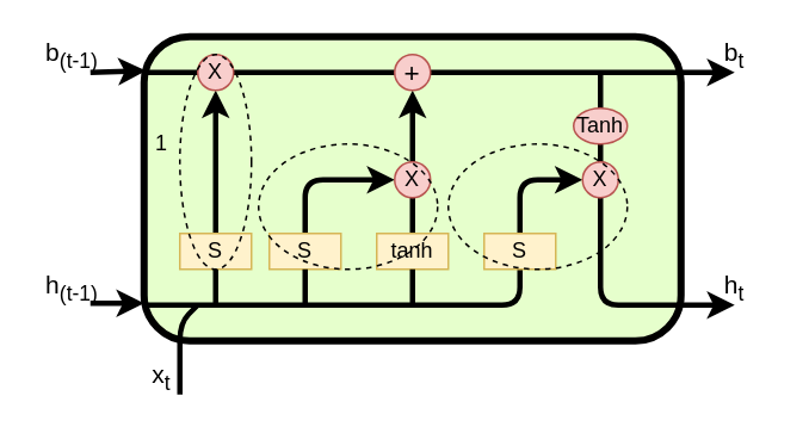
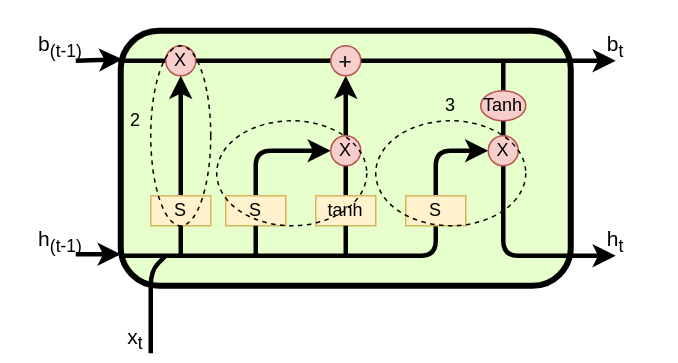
  <mxCell id="0" />
  <mxCell id="1" parent="0" />
  <mxCell id="2" value="" style="rounded=1;whiteSpace=wrap;html=1;strokeWidth=4;fillColor=#E6FFCC;" vertex="1" parent="1"><mxGeometry x="80" y="20" width="300" height="170" as="geometry" /></mxCell>
  <mxCell id="3" style="edgeStyle=orthogonalEdgeStyle;rounded=1;orthogonalLoop=1;jettySize=auto;html=1;strokeWidth=3;" edge="1" parent="1"><mxGeometry relative="1" as="geometry"><mxPoint x="410" y="40" as="targetPoint" /><mxPoint x="80" y="40" as="sourcePoint" /></mxGeometry></mxCell>
  <mxCell id="4" value="" style="endArrow=classic;html=1;strokeWidth=3;" edge="1" parent="1"><mxGeometry width="50" height="50" relative="1" as="geometry"><mxPoint x="335" y="40" as="sourcePoint" /><mxPoint x="410" y="170" as="targetPoint" /><Array as="points"><mxPoint x="335" y="170" /></Array></mxGeometry></mxCell>
  <mxCell id="5" value="" style="endArrow=none;html=1;strokeWidth=3;entryX=0.5;entryY=1;entryDx=0;entryDy=0;rounded=1;" edge="1" parent="1" target="14"><mxGeometry width="50" height="50" relative="1" as="geometry"><mxPoint x="80" y="170" as="sourcePoint" /><mxPoint x="230" y="170" as="targetPoint" /><Array as="points"><mxPoint x="240" y="170" /><mxPoint x="290" y="170" /></Array></mxGeometry></mxCell>
  <mxCell id="6" style="edgeStyle=orthogonalEdgeStyle;rounded=1;orthogonalLoop=1;jettySize=auto;html=1;entryX=0.5;entryY=1;entryDx=0;entryDy=0;strokeWidth=3;" edge="1" parent="1" source="7" target="20"><mxGeometry relative="1" as="geometry" /></mxCell>
  <mxCell id="7" value="S" style="rounded=0;whiteSpace=wrap;html=1;fillColor=#fff2cc;strokeColor=#d6b656;" vertex="1" parent="1"><mxGeometry x="100" y="130" width="40" height="20" as="geometry" /></mxCell>
  <mxCell id="8" style="edgeStyle=orthogonalEdgeStyle;rounded=1;orthogonalLoop=1;jettySize=auto;html=1;entryX=0;entryY=0.5;entryDx=0;entryDy=0;strokeWidth=3;exitX=0.5;exitY=0;exitDx=0;exitDy=0;" edge="1" parent="1" source="9" target="12"><mxGeometry relative="1" as="geometry" /></mxCell>
  <mxCell id="9" value="S" style="rounded=0;whiteSpace=wrap;html=1;fillColor=#fff2cc;strokeColor=#d6b656;" vertex="1" parent="1"><mxGeometry x="150" y="130" width="40" height="20" as="geometry" /></mxCell>
  <mxCell id="10" style="edgeStyle=orthogonalEdgeStyle;rounded=1;orthogonalLoop=1;jettySize=auto;html=1;exitX=0.5;exitY=0;exitDx=0;exitDy=0;entryX=0.5;entryY=1;entryDx=0;entryDy=0;strokeWidth=3;" edge="1" parent="1" source="11" target="21"><mxGeometry relative="1" as="geometry" /></mxCell>
  <mxCell id="11" value="tanh" style="rounded=0;whiteSpace=wrap;html=1;fillColor=#fff2cc;strokeColor=#d6b656;" vertex="1" parent="1"><mxGeometry x="210" y="130" width="40" height="20" as="geometry" /></mxCell>
  <mxCell id="12" value="X" style="ellipse;whiteSpace=wrap;html=1;aspect=fixed;fillColor=#f8cecc;strokeColor=#b85450;" vertex="1" parent="1"><mxGeometry x="220" y="90" width="20" height="20" as="geometry" /></mxCell>
  <mxCell id="13" style="edgeStyle=orthogonalEdgeStyle;rounded=1;orthogonalLoop=1;jettySize=auto;html=1;entryX=0;entryY=0.5;entryDx=0;entryDy=0;strokeWidth=3;exitX=0.5;exitY=0;exitDx=0;exitDy=0;" edge="1" parent="1" source="14" target="16"><mxGeometry relative="1" as="geometry" /></mxCell>
  <mxCell id="14" value="S" style="rounded=0;whiteSpace=wrap;html=1;fillColor=#fff2cc;strokeColor=#d6b656;" vertex="1" parent="1"><mxGeometry x="270" y="130" width="40" height="20" as="geometry" /></mxCell>
  <mxCell id="15" value="Tanh" style="ellipse;whiteSpace=wrap;html=1;fillColor=#f8cecc;strokeColor=#b85450;" vertex="1" parent="1"><mxGeometry x="320" y="60" width="30" height="20" as="geometry" /></mxCell>
  <mxCell id="16" value="X" style="ellipse;whiteSpace=wrap;html=1;aspect=fixed;fillColor=#f8cecc;strokeColor=#b85450;" vertex="1" parent="1"><mxGeometry x="325" y="90" width="20" height="20" as="geometry" /></mxCell>
  <mxCell id="17" value="" style="endArrow=none;html=1;strokeWidth=3;entryX=0.5;entryY=1;entryDx=0;entryDy=0;" edge="1" parent="1" target="7"><mxGeometry width="50" height="50" relative="1" as="geometry"><mxPoint x="120" y="170" as="sourcePoint" /><mxPoint x="230" y="0" as="targetPoint" /></mxGeometry></mxCell>
  <mxCell id="18" value="" style="endArrow=none;html=1;strokeWidth=3;entryX=0.5;entryY=1;entryDx=0;entryDy=0;" edge="1" parent="1" target="9"><mxGeometry width="50" height="50" relative="1" as="geometry"><mxPoint x="170" y="170" as="sourcePoint" /><mxPoint x="130" y="160" as="targetPoint" /></mxGeometry></mxCell>
  <mxCell id="19" value="" style="endArrow=none;html=1;strokeWidth=3;entryX=0.5;entryY=1;entryDx=0;entryDy=0;" edge="1" parent="1" target="11"><mxGeometry width="50" height="50" relative="1" as="geometry"><mxPoint x="230" y="170" as="sourcePoint" /><mxPoint x="180" y="160" as="targetPoint" /></mxGeometry></mxCell>
  <mxCell id="20" value="&lt;font style=&quot;font-size: 12px&quot;&gt;X&lt;/font&gt;" style="ellipse;whiteSpace=wrap;html=1;aspect=fixed;fillColor=#f8cecc;strokeColor=#b85450;" vertex="1" parent="1"><mxGeometry x="110" y="30" width="20" height="20" as="geometry" /></mxCell>
  <mxCell id="21" value="&lt;font style=&quot;font-size: 15px&quot;&gt;+&lt;/font&gt;" style="ellipse;whiteSpace=wrap;html=1;aspect=fixed;fillColor=#f8cecc;strokeColor=#b85450;" vertex="1" parent="1"><mxGeometry x="220" y="30" width="20" height="20" as="geometry" /></mxCell>
  <mxCell id="22" value="" style="endArrow=classic;html=1;strokeWidth=3;" edge="1" parent="1"><mxGeometry width="50" height="50" relative="1" as="geometry"><mxPoint x="50" y="40" as="sourcePoint" /><mxPoint x="81" y="39" as="targetPoint" /></mxGeometry></mxCell>
  <mxCell id="23" value="" style="endArrow=classic;html=1;strokeWidth=3;" edge="1" parent="1"><mxGeometry width="50" height="50" relative="1" as="geometry"><mxPoint x="50" y="169" as="sourcePoint" /><mxPoint x="80" y="169" as="targetPoint" /></mxGeometry></mxCell>
  <mxCell id="24" value="&lt;font style=&quot;font-size: 14px&quot;&gt;b&lt;sub&gt;(t-1)&lt;/sub&gt;&lt;/font&gt;" style="text;html=1;strokeColor=none;fillColor=none;align=center;verticalAlign=middle;whiteSpace=wrap;rounded=0;" vertex="1" parent="1"><mxGeometry x="20" y="20" width="40" height="20" as="geometry" /></mxCell>
  <mxCell id="25" value="&lt;font style=&quot;font-size: 14px&quot;&gt;h&lt;sub&gt;(t-1)&lt;/sub&gt;&lt;/font&gt;" style="text;html=1;strokeColor=none;fillColor=none;align=center;verticalAlign=middle;whiteSpace=wrap;rounded=0;" vertex="1" parent="1"><mxGeometry x="20" y="150" width="40" height="20" as="geometry" /></mxCell>
  <mxCell id="26" value="&lt;font style=&quot;font-size: 14px&quot;&gt;b&lt;sub&gt;t&lt;/sub&gt;&lt;/font&gt;" style="text;html=1;strokeColor=none;fillColor=none;align=center;verticalAlign=middle;whiteSpace=wrap;rounded=0;" vertex="1" parent="1"><mxGeometry x="390" y="20" width="40" height="20" as="geometry" /></mxCell>
  <mxCell id="27" value="&lt;font style=&quot;font-size: 14px&quot;&gt;h&lt;sub&gt;t&lt;/sub&gt;&lt;/font&gt;" style="text;html=1;strokeColor=none;fillColor=none;align=center;verticalAlign=middle;whiteSpace=wrap;rounded=0;" vertex="1" parent="1"><mxGeometry x="390" y="150" width="40" height="20" as="geometry" /></mxCell>
- <mxCell id="28" value="&lt;font&gt;&lt;span style=&quot;font-size: 14px&quot;&gt;x&lt;sub&gt;t&lt;/sub&gt;&lt;/span&gt;&lt;/font&gt;" style="text;html=1;strokeColor=none;align=center;verticalAlign=middle;whiteSpace=wrap;rounded=0;shadow=0;" vertex="1" parent="1"><mxGeometry x="70" y="200" width="40" height="20" as="geometry" /></mxCell>
+ <mxCell id="28" value="&lt;font&gt;&lt;span style=&quot;font-size: 14px&quot;&gt;x&lt;sub&gt;t&lt;/sub&gt;&lt;/span&gt;&lt;/font&gt;" style="text;html=1;strokeColor=none;align=center;verticalAlign=middle;whiteSpace=wrap;rounded=0;shadow=0;" vertex="1" parent="1"><mxGeometry x="70" y="215" width="40" height="20" as="geometry" /></mxCell>
  <mxCell id="29" value="" style="endArrow=none;html=1;strokeWidth=3;exitX=0.75;exitY=1;exitDx=0;exitDy=0;" edge="1" parent="1" source="28"><mxGeometry width="50" height="50" relative="1" as="geometry"><mxPoint x="220" y="30" as="sourcePoint" /><mxPoint x="110" y="170" as="targetPoint" /><Array as="points"><mxPoint x="100" y="180" /></Array></mxGeometry></mxCell>
  <mxCell id="30" value="" style="ellipse;whiteSpace=wrap;html=1;shadow=0;strokeWidth=1;fillColor=none;dashed=1;" vertex="1" parent="1"><mxGeometry x="100" y="30" width="40" height="120" as="geometry" /></mxCell>
  <mxCell id="31" value="" style="ellipse;whiteSpace=wrap;html=1;shadow=0;strokeWidth=1;fillColor=none;dashed=1;" vertex="1" parent="1"><mxGeometry x="144" y="80" width="100" height="70" as="geometry" /></mxCell>
  <mxCell id="32" value="" style="ellipse;whiteSpace=wrap;html=1;shadow=0;strokeWidth=1;fillColor=none;dashed=1;" vertex="1" parent="1"><mxGeometry x="250" y="80" width="100" height="70" as="geometry" /></mxCell>
- <mxCell id="33" value="1" style="text;html=1;strokeColor=none;fillColor=none;align=center;verticalAlign=middle;whiteSpace=wrap;rounded=0;shadow=0;dashed=1;" vertex="1" parent="1"><mxGeometry x="70" y="70" width="40" height="20" as="geometry" /></mxCell>
+ <mxCell id="33" value="2" style="text;html=1;strokeColor=none;fillColor=none;align=center;verticalAlign=middle;whiteSpace=wrap;rounded=0;shadow=0;dashed=1;" vertex="1" parent="1"><mxGeometry x="70" y="70" width="40" height="20" as="geometry" /></mxCell>
+ <mxCell id="34" value="3" style="text;html=1;strokeColor=none;fillColor=none;align=center;verticalAlign=middle;whiteSpace=wrap;rounded=0;shadow=0;dashed=1;" vertex="1" parent="1"><mxGeometry x="280" y="60" width="40" height="20" as="geometry" /></mxCell>
